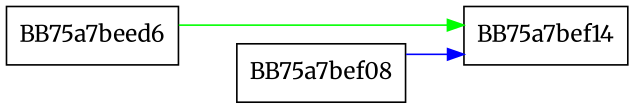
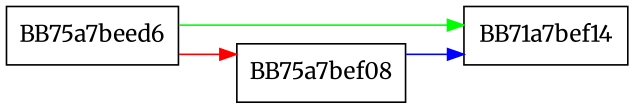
  digraph {
    fontname=Merriweather
    rankdir=LR
    splines=ortho
    node [fontname=Merriweather shape=box]
    edge [fontname=Merriweather]
    n1 [label=BB75a7beed6]
-   BB75a7bef14
+   BB75a7bef14 [label=BB71a7bef14]
    BB75a7bef08
    n1 -> BB75a7bef14 [color=green]
+   n1 -> BB75a7bef08 [color=red]
    BB75a7bef08 -> BB75a7bef14 [color=blue]
  }
